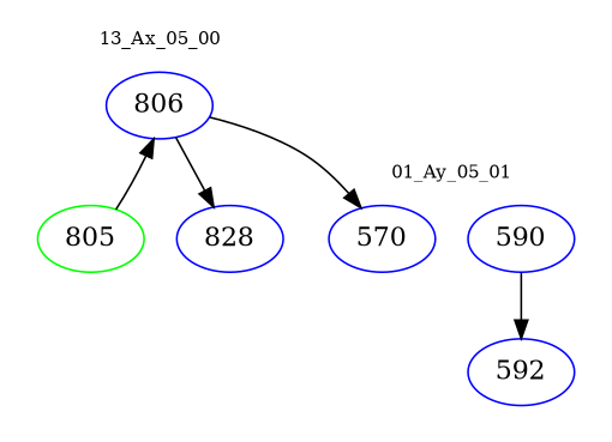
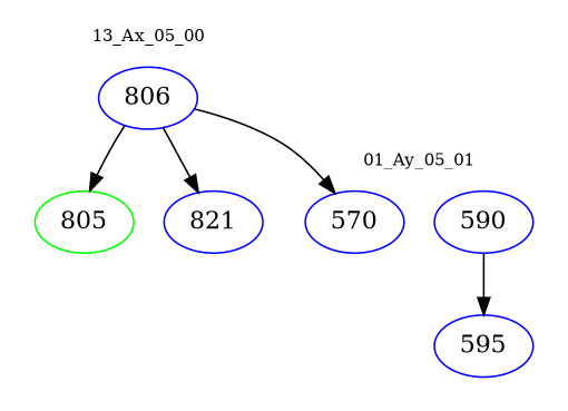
  digraph {
    node [color=blue]
    edge [color=black]
    n1 [label=806]
    n2 [color=green label=805]
-   n3 [label=828]
+   n3 [label=821]
    n4 [label=590]
    n5 [label=570]
-   n6 [label=592]
+   n6 [label=595]
    subgraph cluster_1 {
      color=white
      fontsize=10
      label="13_Ax_05_00"
      n1
      n2
      n3
    }
    subgraph cluster_2 {
      color=white
      fontsize=10
      label="01_Ay_05_01"
      n4
      n5
      n6
    }
-   n2 -> n1
+   n1 -> n2
    n1 -> n3
    n1 -> n5
    n4 -> n6
  }
